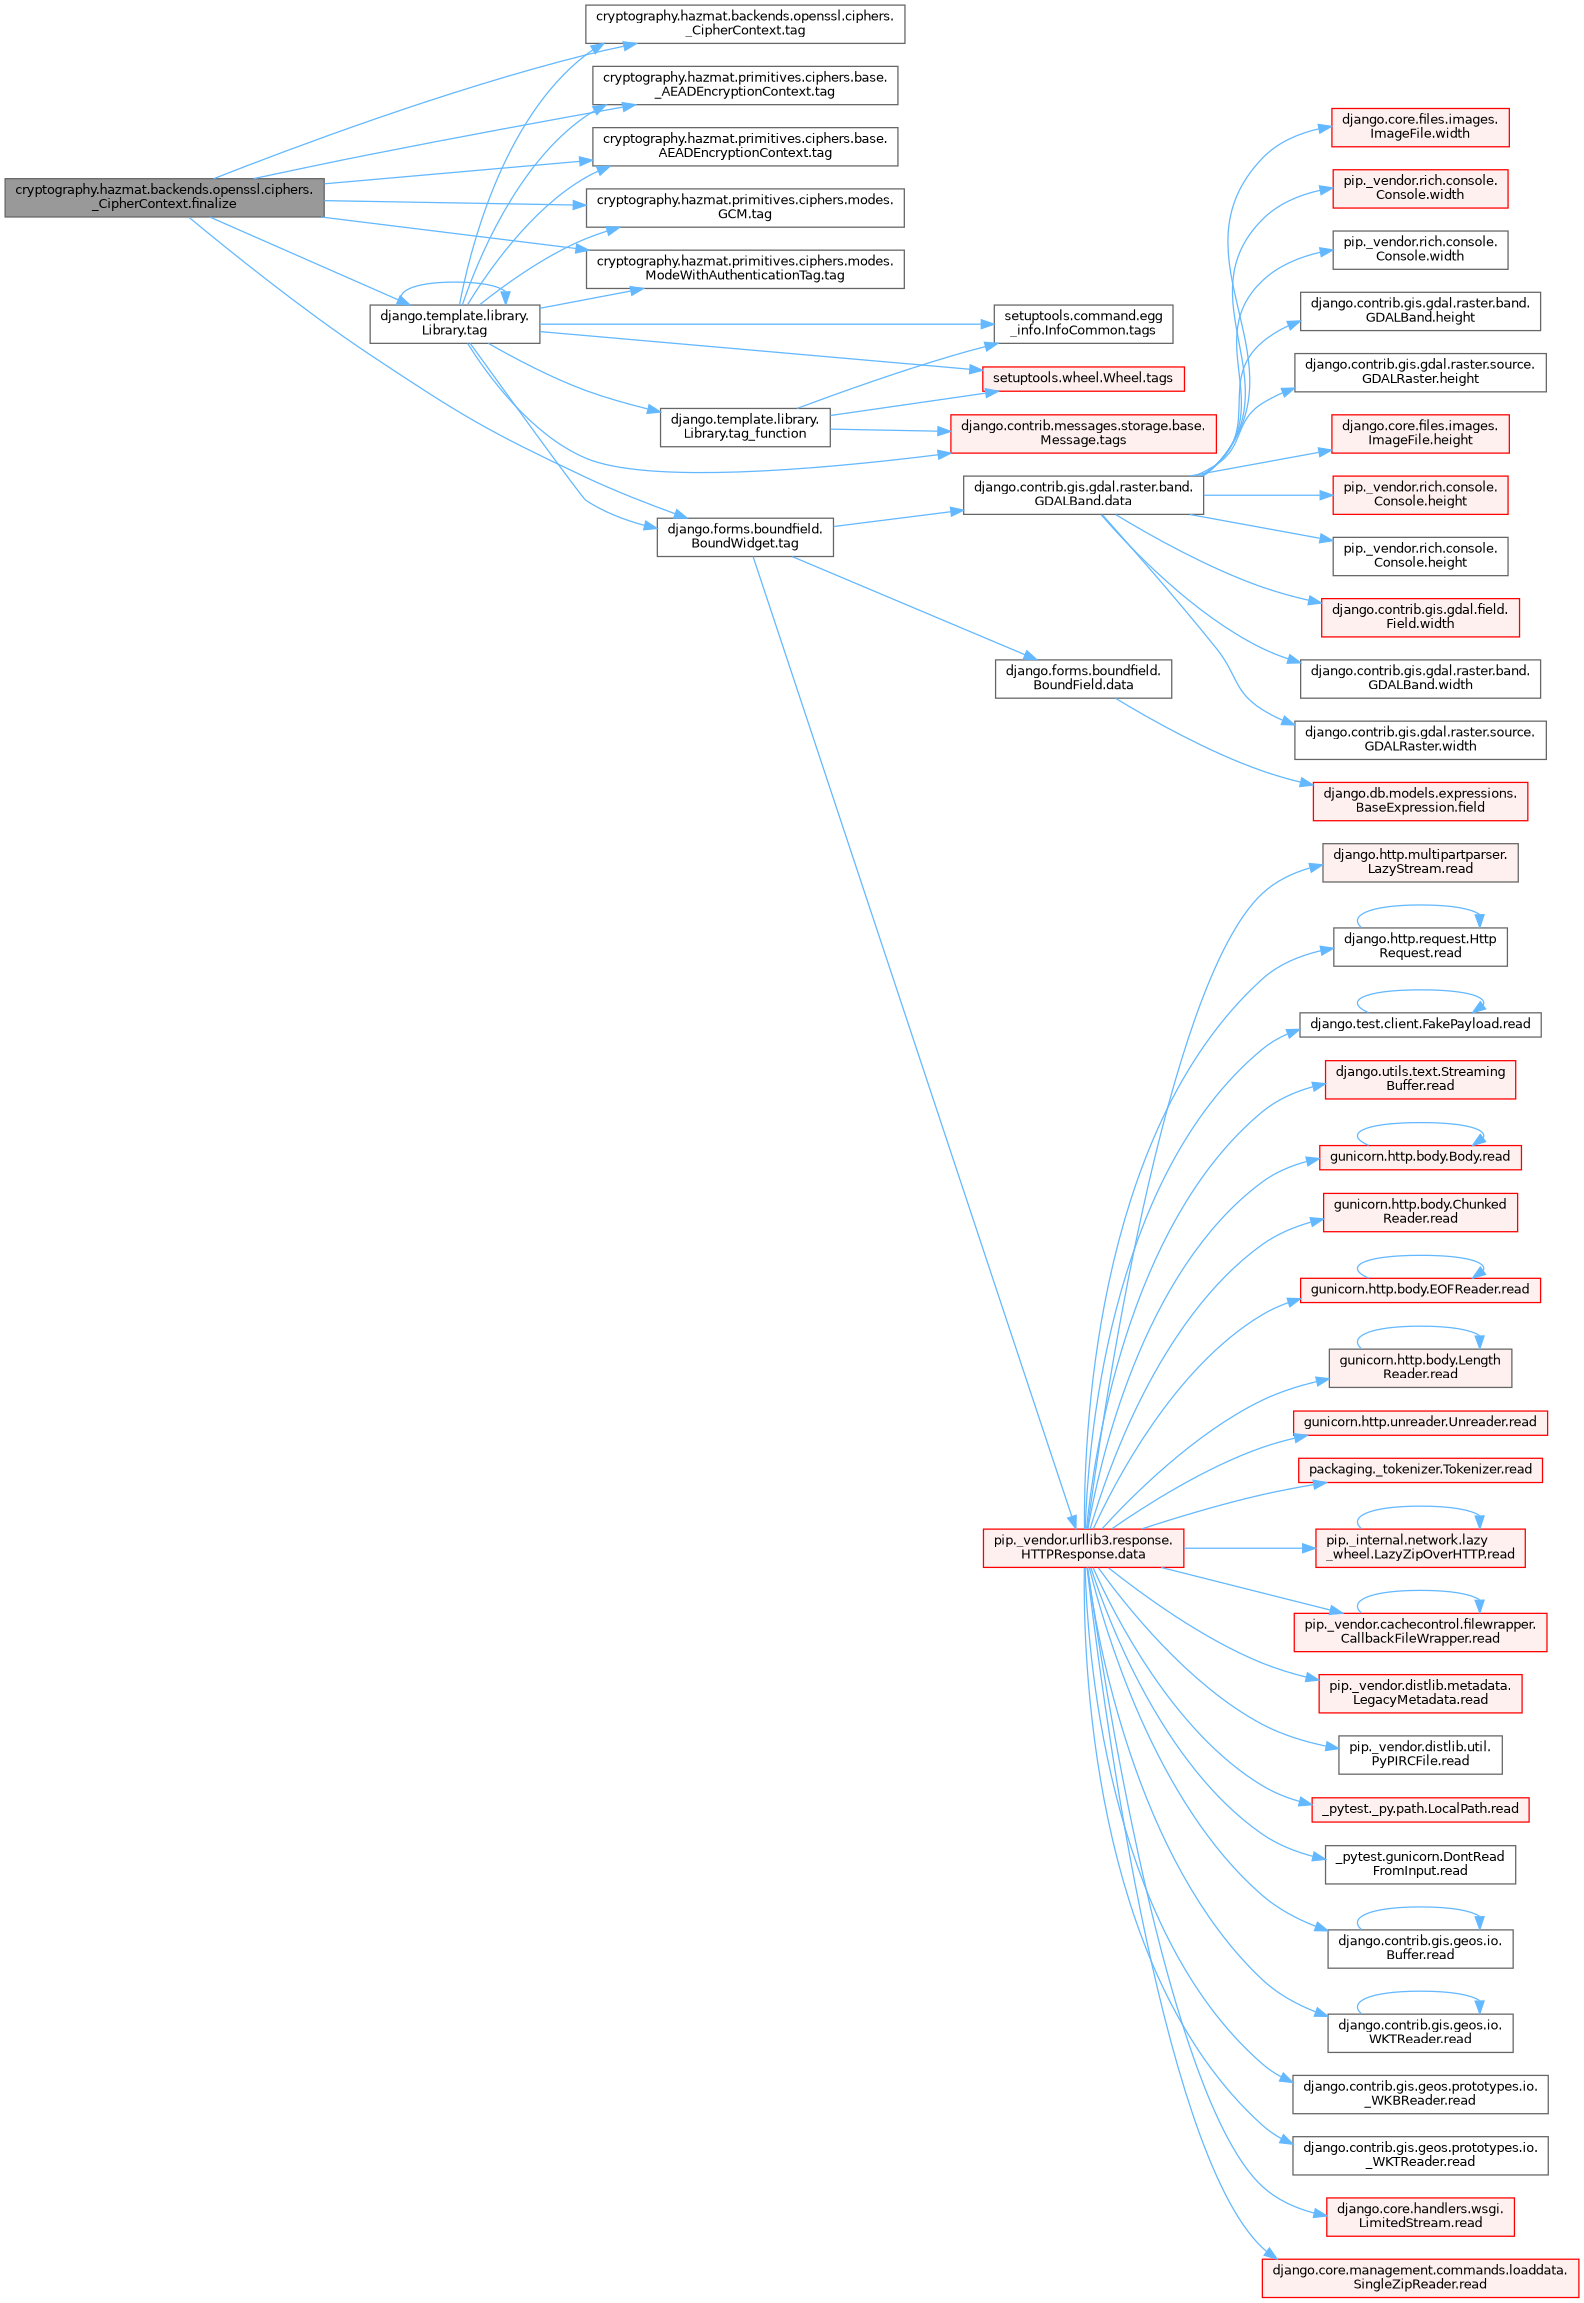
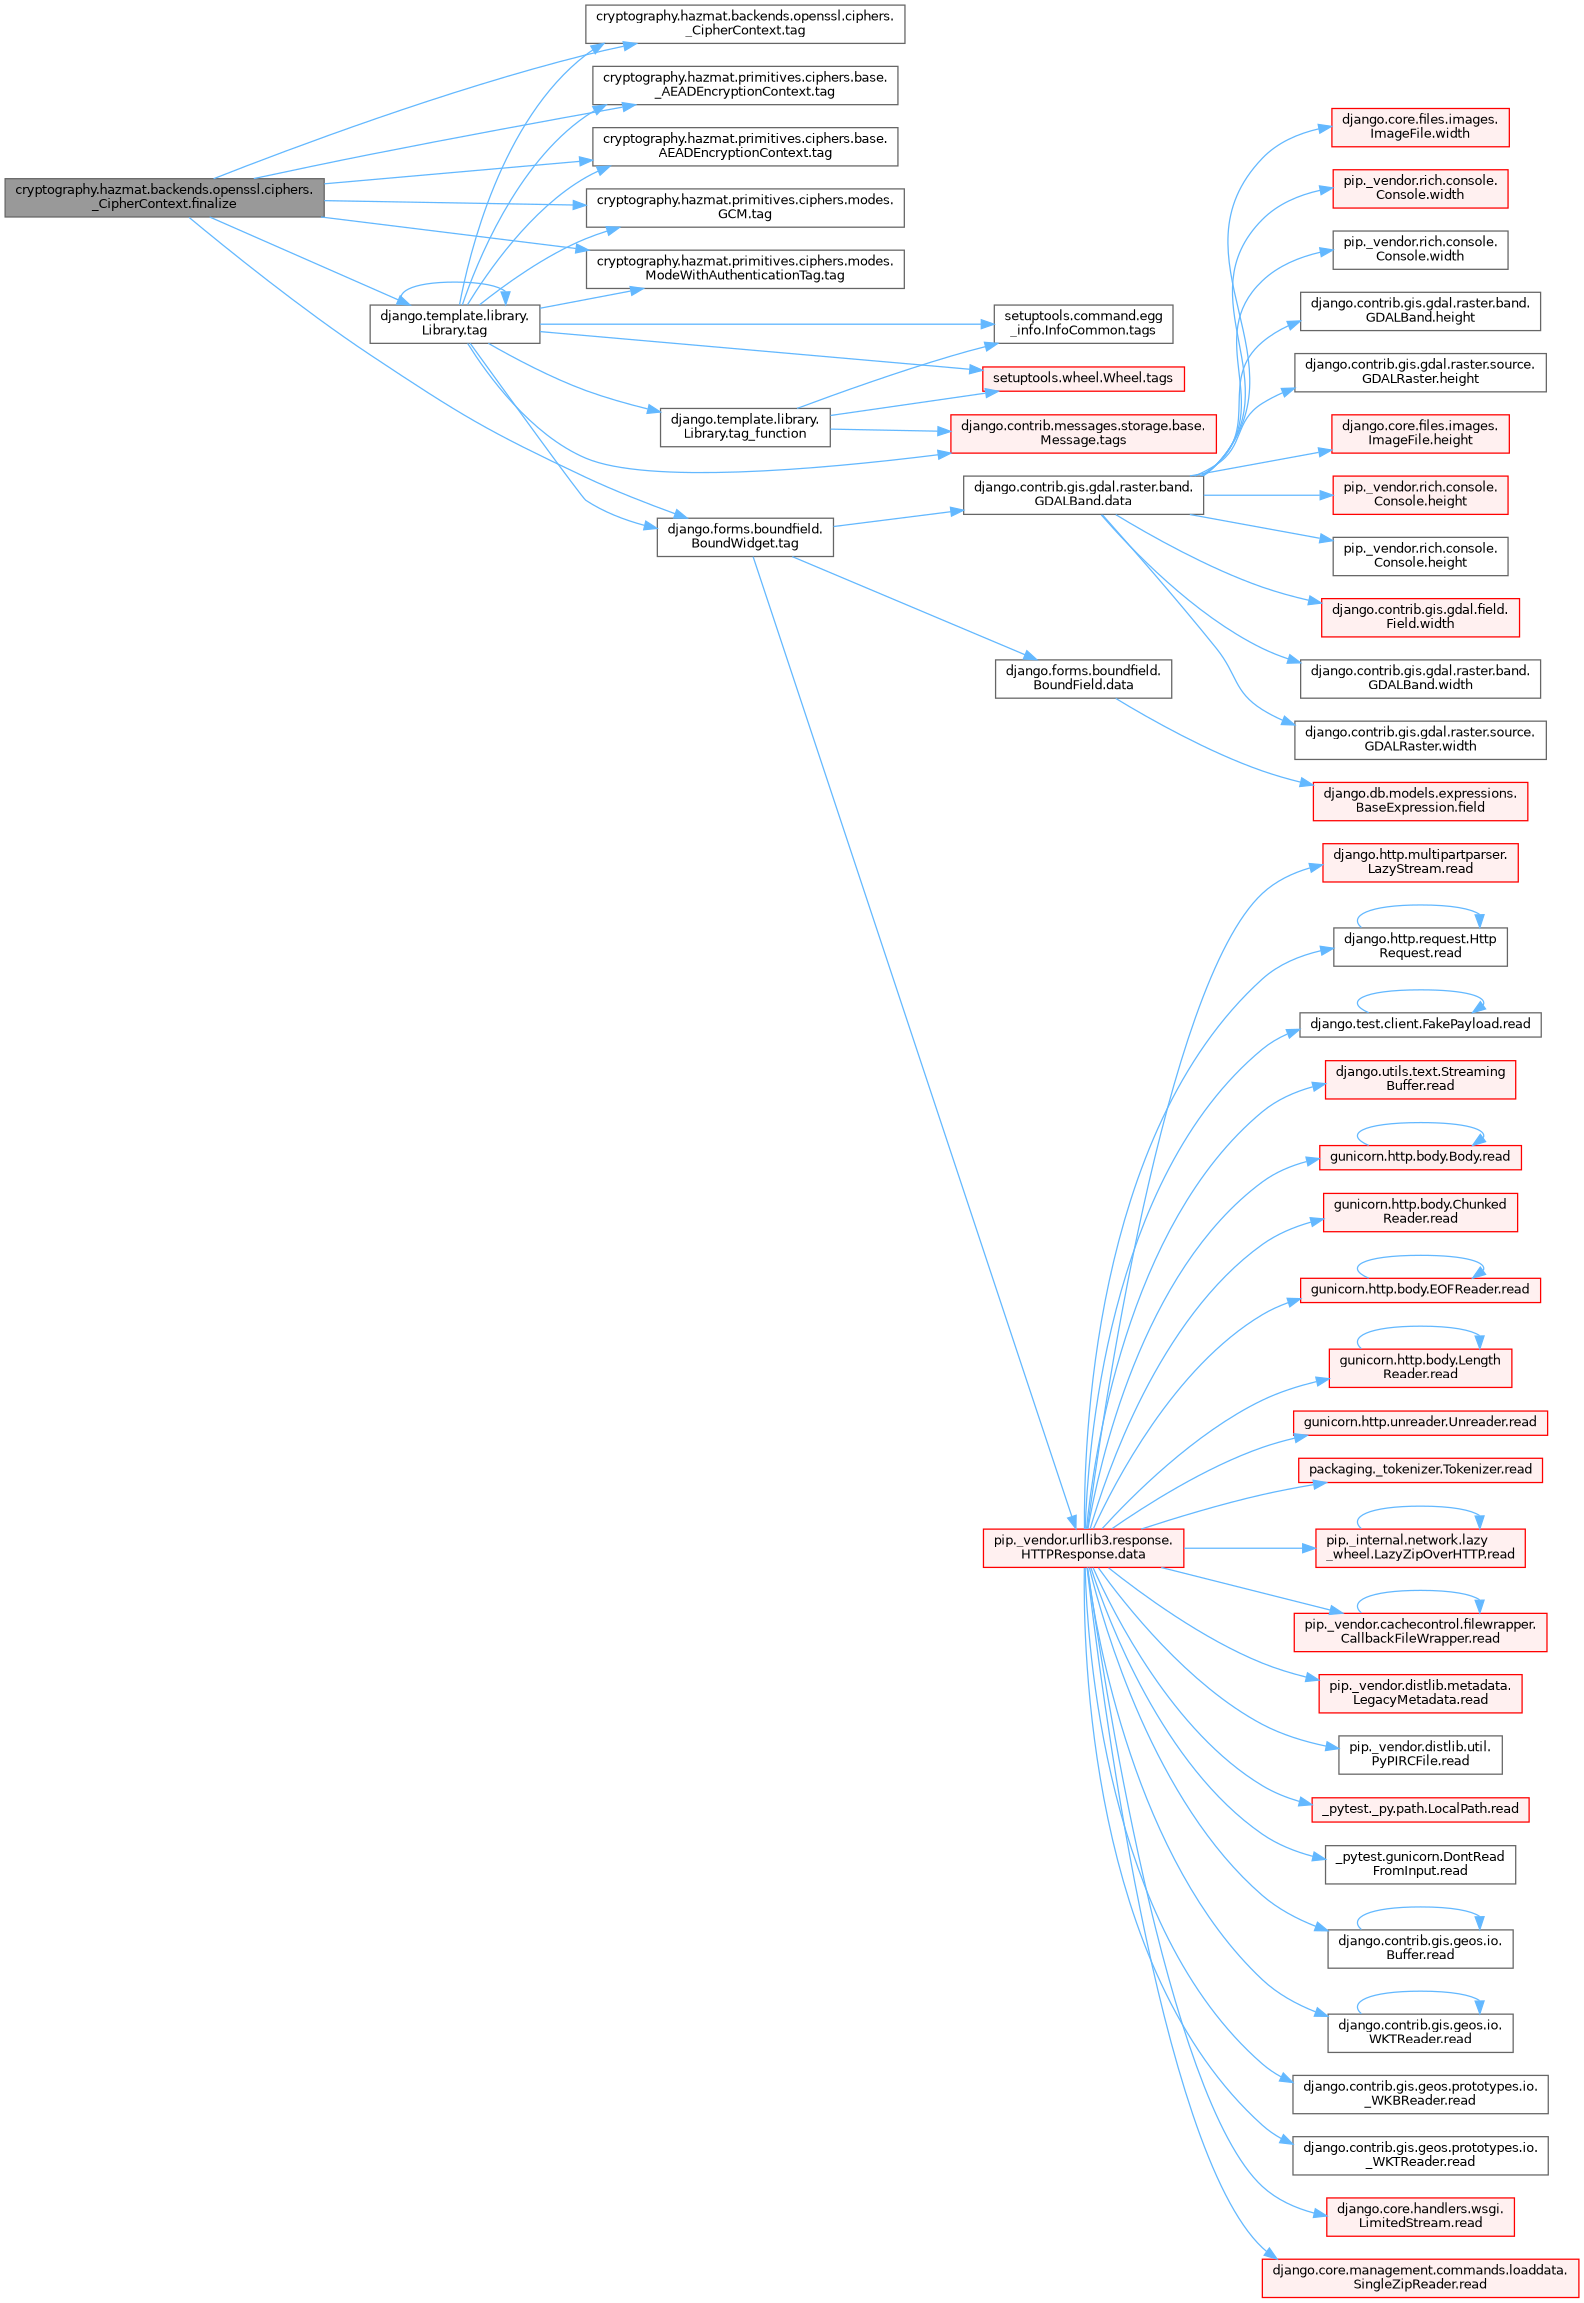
  digraph {
    rankdir=LR
    node [color=grey40 fillcolor=white fontname=Helvetica fontsize=10 shape=box style=filled]
    edge [color=steelblue1 fontname=Helvetica fontsize=10 labelfontname=Helvetica labelfontsize=10 style=solid]
    n1 [color=gray40 fillcolor=grey60 fontcolor=black height=0.2 label="cryptography.hazmat.backends.openssl.ciphers.\l_CipherContext.finalize" width=0.4]
    n2 [height=0.2 label="cryptography.hazmat.backends.openssl.ciphers.\l_CipherContext.tag" width=0.4]
    n3 [height=0.2 label="cryptography.hazmat.primitives.ciphers.base.\l_AEADEncryptionContext.tag" width=0.4]
    n4 [height=0.2 label="cryptography.hazmat.primitives.ciphers.base.\lAEADEncryptionContext.tag" width=0.4]
    n5 [height=0.2 label="cryptography.hazmat.primitives.ciphers.modes.\lGCM.tag" width=0.4]
    n6 [height=0.2 label="cryptography.hazmat.primitives.ciphers.modes.\lModeWithAuthenticationTag.tag" width=0.4]
    n7 [height=0.2 label="django.forms.boundfield.\lBoundWidget.tag" width=0.4]
    n8 [height=0.2 label="django.template.library.\lLibrary.tag" width=0.4]
    n9 [height=0.2 label="django.contrib.gis.gdal.raster.band.\lGDALBand.data" width=0.4]
    n10 [height=0.2 label="django.forms.boundfield.\lBoundField.data" width=0.4]
    n11 [color=red fillcolor="#FFF0F0" height=0.2 label="pip._vendor.urllib3.response.\lHTTPResponse.data" width=0.4]
    n12 [height=0.2 label="django.template.library.\lLibrary.tag_function" width=0.4]
    n13 [color=red fillcolor="#FFF0F0" height=0.2 label="django.contrib.messages.storage.base.\lMessage.tags" width=0.4]
    n14 [height=0.2 label="setuptools.command.egg\l_info.InfoCommon.tags" width=0.4]
    n15 [color=red fillcolor="#FFF0F0" height=0.2 label="setuptools.wheel.Wheel.tags" width=0.4]
    n16 [height=0.2 label="django.contrib.gis.gdal.raster.band.\lGDALBand.height" width=0.4]
    n17 [height=0.2 label="django.contrib.gis.gdal.raster.source.\lGDALRaster.height" width=0.4]
    n18 [color=red fillcolor="#FFF0F0" height=0.2 label="django.core.files.images.\lImageFile.height" width=0.4]
    n19 [color=red fillcolor="#FFF0F0" height=0.2 label="pip._vendor.rich.console.\lConsole.height" width=0.4]
    n20 [height=0.2 label="pip._vendor.rich.console.\lConsole.height" width=0.4]
    n21 [color=red fillcolor="#FFF0F0" height=0.2 label="django.contrib.gis.gdal.field.\lField.width" width=0.4]
    n22 [height=0.2 label="django.contrib.gis.gdal.raster.band.\lGDALBand.width" width=0.4]
    n23 [height=0.2 label="django.contrib.gis.gdal.raster.source.\lGDALRaster.width" width=0.4]
    n24 [color=red fillcolor="#FFF0F0" height=0.2 label="django.core.files.images.\lImageFile.width" width=0.4]
    n25 [color=red fillcolor="#FFF0F0" height=0.2 label="pip._vendor.rich.console.\lConsole.width" width=0.4]
    n26 [height=0.2 label="pip._vendor.rich.console.\lConsole.width" width=0.4]
    n27 [color=red fillcolor="#FFF0F0" height=0.2 label="django.db.models.expressions.\lBaseExpression.field" width=0.4]
    n28 [color=red fillcolor="#FFF0F0" height=0.2 label="_pytest._py.path.LocalPath.read" width=0.4]
    n29 [height=0.2 label="_pytest.gunicorn.DontRead\lFromInput.read" width=0.4]
    n30 [height=0.2 label="django.contrib.gis.geos.io.\lBuffer.read" width=0.4]
    n31 [height=0.2 label="django.contrib.gis.geos.io.\lWKTReader.read" width=0.4]
    n32 [height=0.2 label="django.contrib.gis.geos.prototypes.io.\l_WKBReader.read" width=0.4]
    n33 [height=0.2 label="django.contrib.gis.geos.prototypes.io.\l_WKTReader.read" width=0.4]
    n34 [color=red fillcolor="#FFF0F0" height=0.2 label="django.core.handlers.wsgi.\lLimitedStream.read" width=0.4]
    n35 [color=red fillcolor="#FFF0F0" height=0.2 label="django.core.management.commands.loaddata.\lSingleZipReader.read" width=0.4]
-   n36 [fillcolor="#FFF0F0" height=0.2 label="django.http.multipartparser.\lLazyStream.read" width=0.4]
+   n36 [color=red fillcolor="#FFF0F0" height=0.2 label="django.http.multipartparser.\lLazyStream.read" width=0.4]
    n37 [height=0.2 label="django.http.request.Http\lRequest.read" width=0.4]
    n38 [height=0.2 label="django.test.client.FakePayload.read" width=0.4]
    n39 [color=red fillcolor="#FFF0F0" height=0.2 label="django.utils.text.Streaming\lBuffer.read" width=0.4]
    n40 [color=red fillcolor="#FFF0F0" height=0.2 label="gunicorn.http.body.Body.read" width=0.4]
    n41 [color=red fillcolor="#FFF0F0" height=0.2 label="gunicorn.http.body.Chunked\lReader.read" width=0.4]
    n42 [color=red fillcolor="#FFF0F0" height=0.2 label="gunicorn.http.body.EOFReader.read" width=0.4]
-   n43 [fillcolor="#FFF0F0" height=0.2 label="gunicorn.http.body.Length\lReader.read" width=0.4]
+   n43 [color=red fillcolor="#FFF0F0" height=0.2 label="gunicorn.http.body.Length\lReader.read" width=0.4]
    n44 [color=red fillcolor="#FFF0F0" height=0.2 label="gunicorn.http.unreader.Unreader.read" width=0.4]
    n45 [color=red fillcolor="#FFF0F0" height=0.2 label="packaging._tokenizer.Tokenizer.read" width=0.4]
    n46 [color=red fillcolor="#FFF0F0" height=0.2 label="pip._internal.network.lazy\l_wheel.LazyZipOverHTTP.read" width=0.4]
    n47 [color=red fillcolor="#FFF0F0" height=0.2 label="pip._vendor.cachecontrol.filewrapper.\lCallbackFileWrapper.read" width=0.4]
    n48 [color=red fillcolor="#FFF0F0" height=0.2 label="pip._vendor.distlib.metadata.\lLegacyMetadata.read" width=0.4]
    n49 [height=0.2 label="pip._vendor.distlib.util.\lPyPIRCFile.read" width=0.4]
    n1 -> n2
    n1 -> n3
    n1 -> n4
    n1 -> n5
    n1 -> n6
    n1 -> n7
    n1 -> n8
    n7 -> n9
    n7 -> n10
    n7 -> n11
    n8 -> n2
    n8 -> n3
    n8 -> n4
    n8 -> n5
    n8 -> n6
    n8 -> n7
    n8 -> n8
    n8 -> n12
    n8 -> n13
    n8 -> n14
    n8 -> n15
    n9 -> n16
    n9 -> n17
    n9 -> n18
    n9 -> n19
    n9 -> n20
    n9 -> n21
    n9 -> n22
    n9 -> n23
    n9 -> n24
    n9 -> n25
    n9 -> n26
    n10 -> n27
    n11 -> n28
    n11 -> n29
    n11 -> n30
    n11 -> n31
    n11 -> n32
    n11 -> n33
    n11 -> n34
    n11 -> n35
    n11 -> n36
    n11 -> n37
    n11 -> n38
    n11 -> n39
    n11 -> n40
    n11 -> n41
    n11 -> n42
    n11 -> n43
    n11 -> n44
    n11 -> n45
    n11 -> n46
    n11 -> n47
    n11 -> n48
    n11 -> n49
    n12 -> n13
    n12 -> n14
    n12 -> n15
    n30 -> n30
    n31 -> n31
    n37 -> n37
    n38 -> n38
    n40 -> n40
    n42 -> n42
    n43 -> n43
    n46 -> n46
    n47 -> n47
  }
